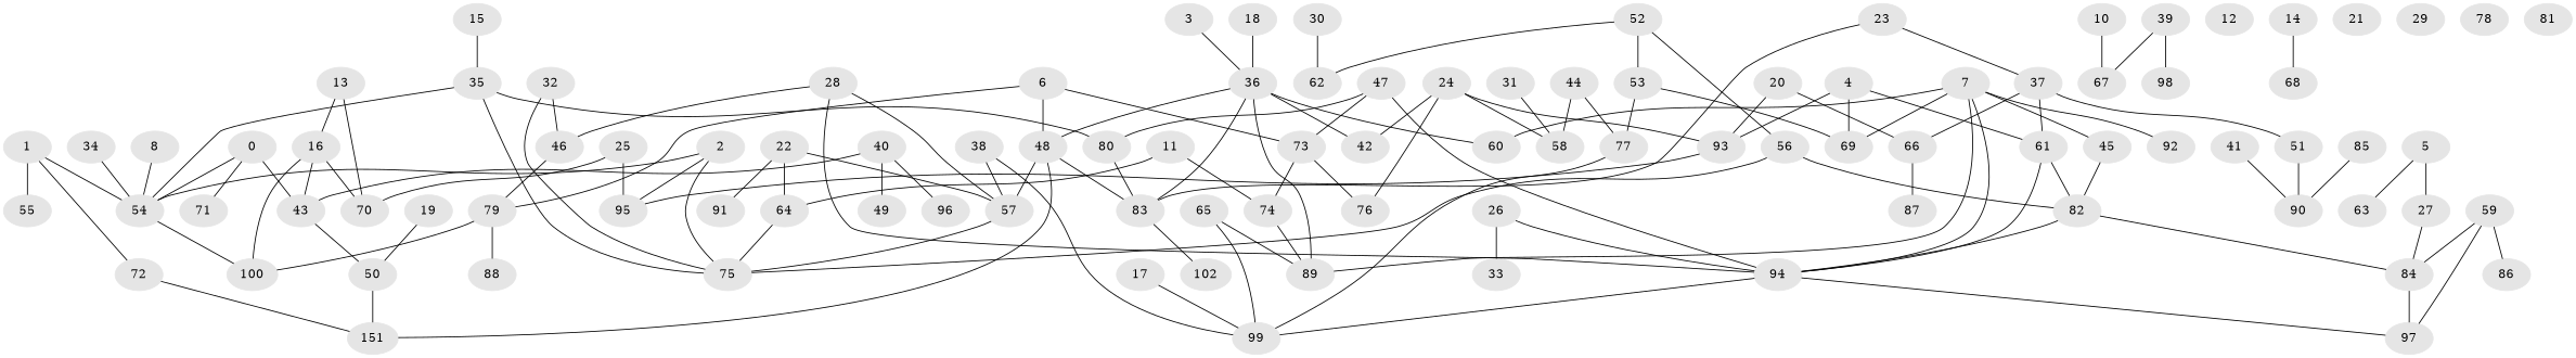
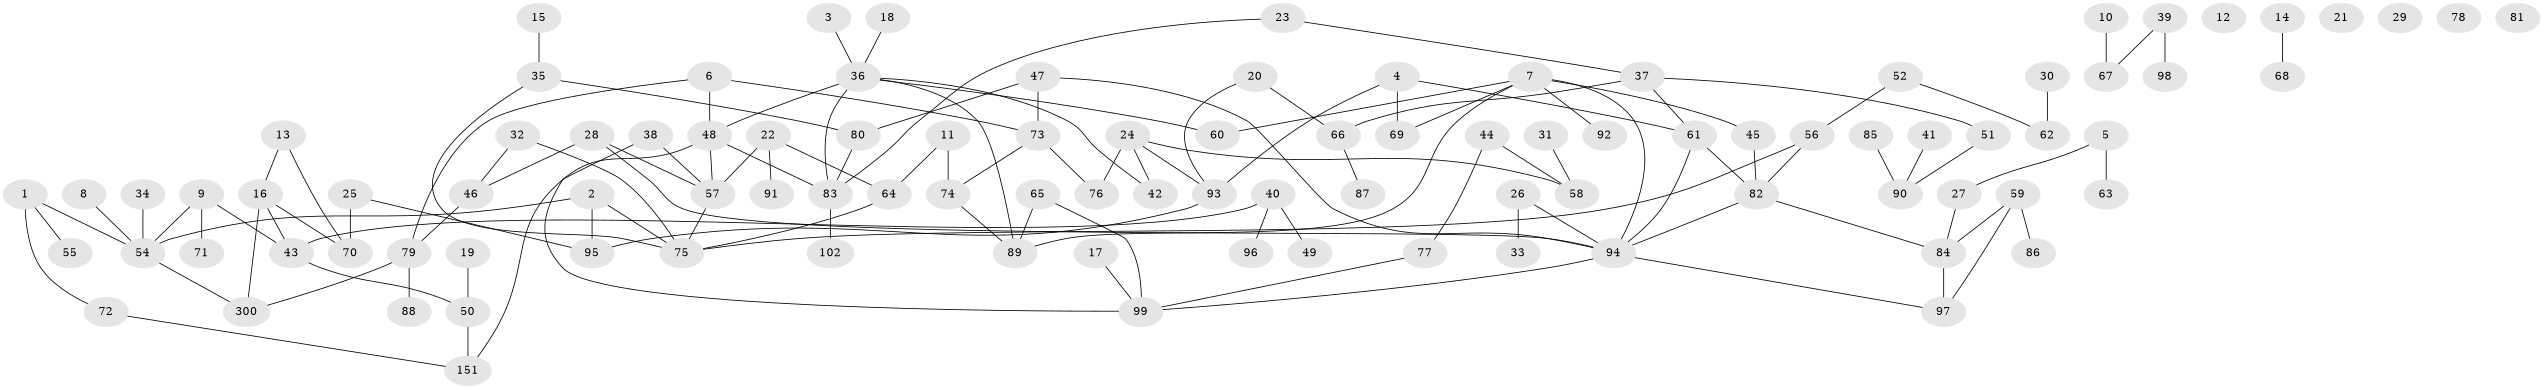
  graph {
    node [color=gray90 style=filled]
    1
    54
    55
    72
-   100
+   100 [label=300]
    n6 [label=151]
    2
    75
    95
    57
    3
    36
    48
    60
    89
    83
    42
    4
    61
    69
    93
    94
    82
    5
    27
    63
    7
    45
    92
    84
    6
    73
    79
    74
    76
    88
    99
    97
    8
-   9 [label=0]
+   9
    43
    71
    50
    10
    67
    11
    64
    12
    13
    16
    70
    14
    68
    15
    35
    80
    17
    18
    19
    20
    66
    87
    21
    22
    91
    23
    37
    51
    102
    24
    58
    25
    26
    33
    28
    46
    29
    30
    62
    31
    32
    34
    41
    90
    38
    39
    98
    40
    49
    96
    44
    77
    47
    52
-   53
    56
    59
    86
    65
    78
    81
    85
    1 -- 54
    1 -- 55
    1 -- 72
    54 -- 100
    72 -- n6
    2 -- 54
    2 -- 75
    2 -- 95
    57 -- 75
    3 -- 36
    36 -- 48
    36 -- 60
    36 -- 89
    36 -- 83
    36 -- 42
    48 -- n6
    48 -- 57
    48 -- 83
    83 -- 102
    4 -- 61
    4 -- 69
    4 -- 93
    61 -- 94
    61 -- 82
    93 -- 95
    94 -- 99
    94 -- 97
    82 -- 94
    82 -- 84
    5 -- 27
    5 -- 63
    27 -- 84
    7 -- 60
    7 -- 89
    7 -- 69
    7 -- 94
    7 -- 45
    7 -- 92
    45 -- 82
    84 -- 97
    6 -- 48
    6 -- 73
    6 -- 79
    73 -- 74
    73 -- 76
    79 -- 100
    79 -- 88
    74 -- 89
    8 -- 54
    9 -- 54
    9 -- 43
    9 -- 71
    43 -- 50
    50 -- n6
    10 -- 67
    11 -- 74
    11 -- 64
    64 -- 75
    13 -- 16
    13 -- 70
    16 -- 100
    16 -- 43
    16 -- 70
    14 -- 68
    15 -- 35
-   35 -- 54
    35 -- 75
    35 -- 80
    80 -- 83
    17 -- 99
    18 -- 36
    19 -- 50
    20 -- 93
    20 -- 66
    66 -- 87
    22 -- 57
    22 -- 64
    22 -- 91
    23 -- 83
    23 -- 37
    37 -- 61
    37 -- 66
    37 -- 51
    51 -- 90
    24 -- 42
    24 -- 93
    24 -- 76
    24 -- 58
    25 -- 95
    25 -- 70
    26 -- 94
    26 -- 33
    28 -- 57
    28 -- 94
    28 -- 46
    46 -- 79
    30 -- 62
    31 -- 58
    32 -- 75
    32 -- 46
    34 -- 54
    41 -- 90
    38 -- 57
    38 -- 99
    39 -- 67
    39 -- 98
    40 -- 43
    40 -- 49
    40 -- 96
    44 -- 58
    44 -- 77
    77 -- 99
    47 -- 94
    47 -- 73
    47 -- 80
    52 -- 62
-   52 -- 53
    52 -- 56
-   53 -- 69
-   53 -- 77
    56 -- 75
    56 -- 82
    59 -- 84
    59 -- 97
    59 -- 86
    65 -- 89
    65 -- 99
    85 -- 90
  }
